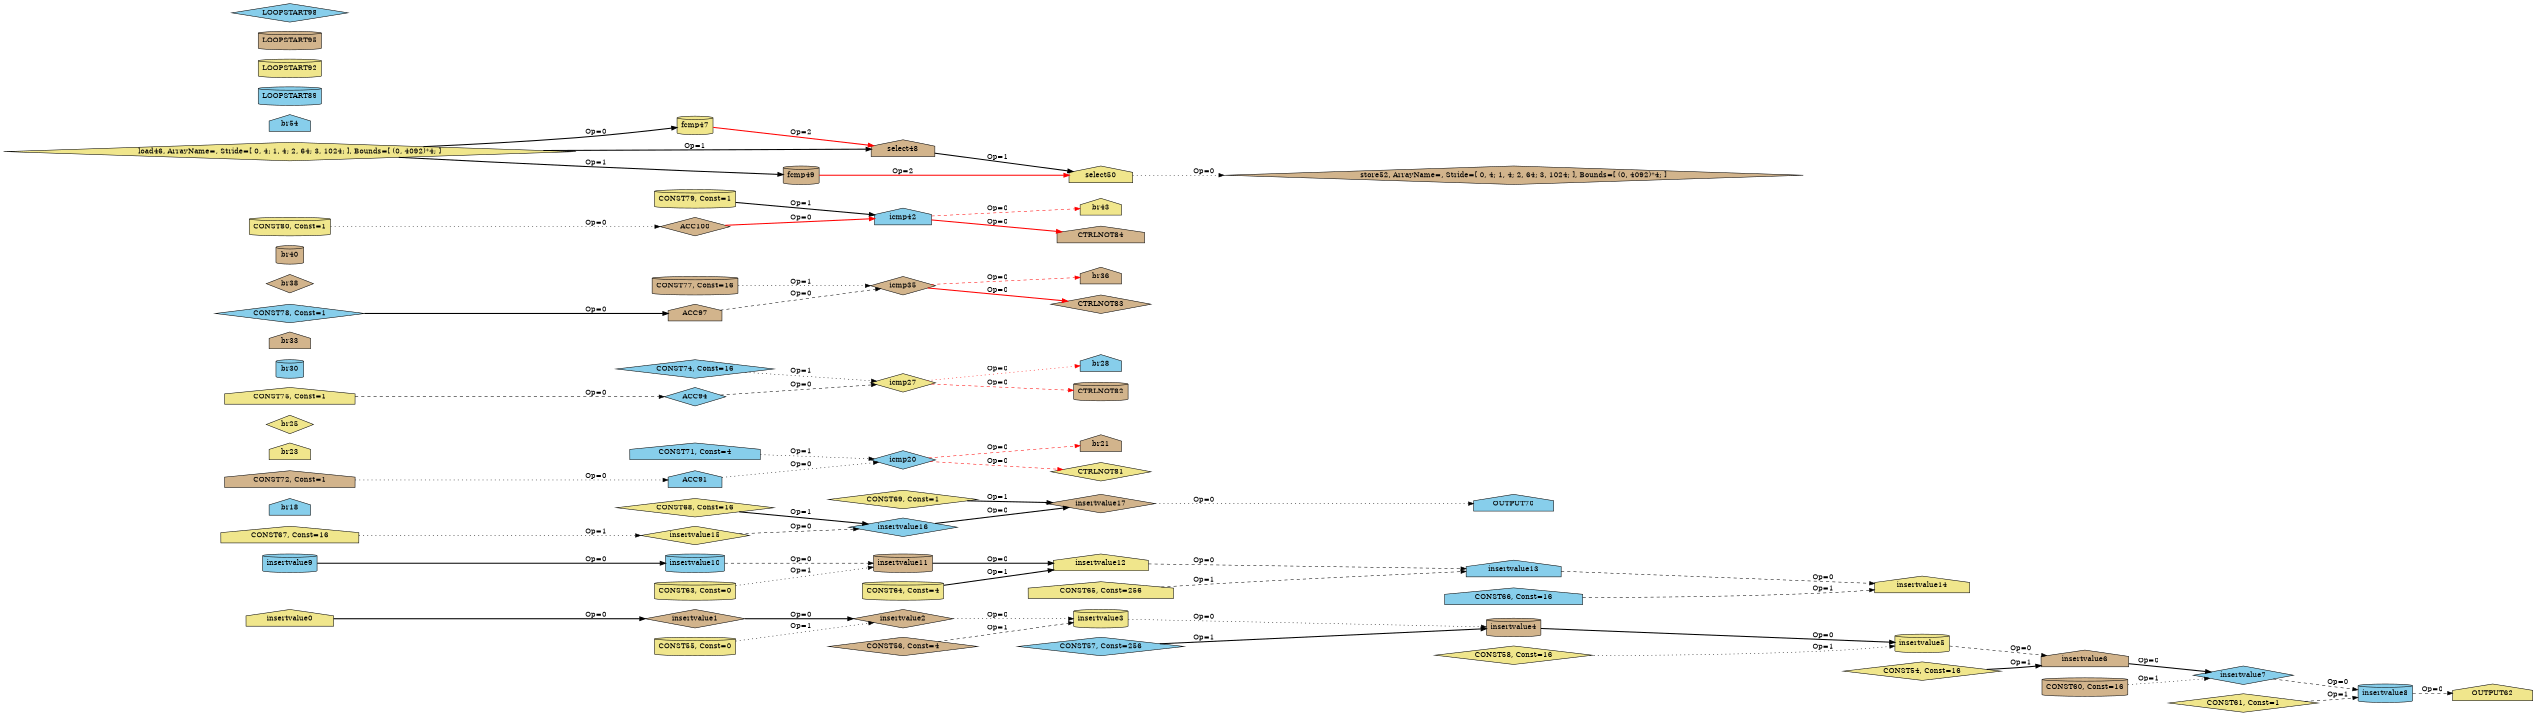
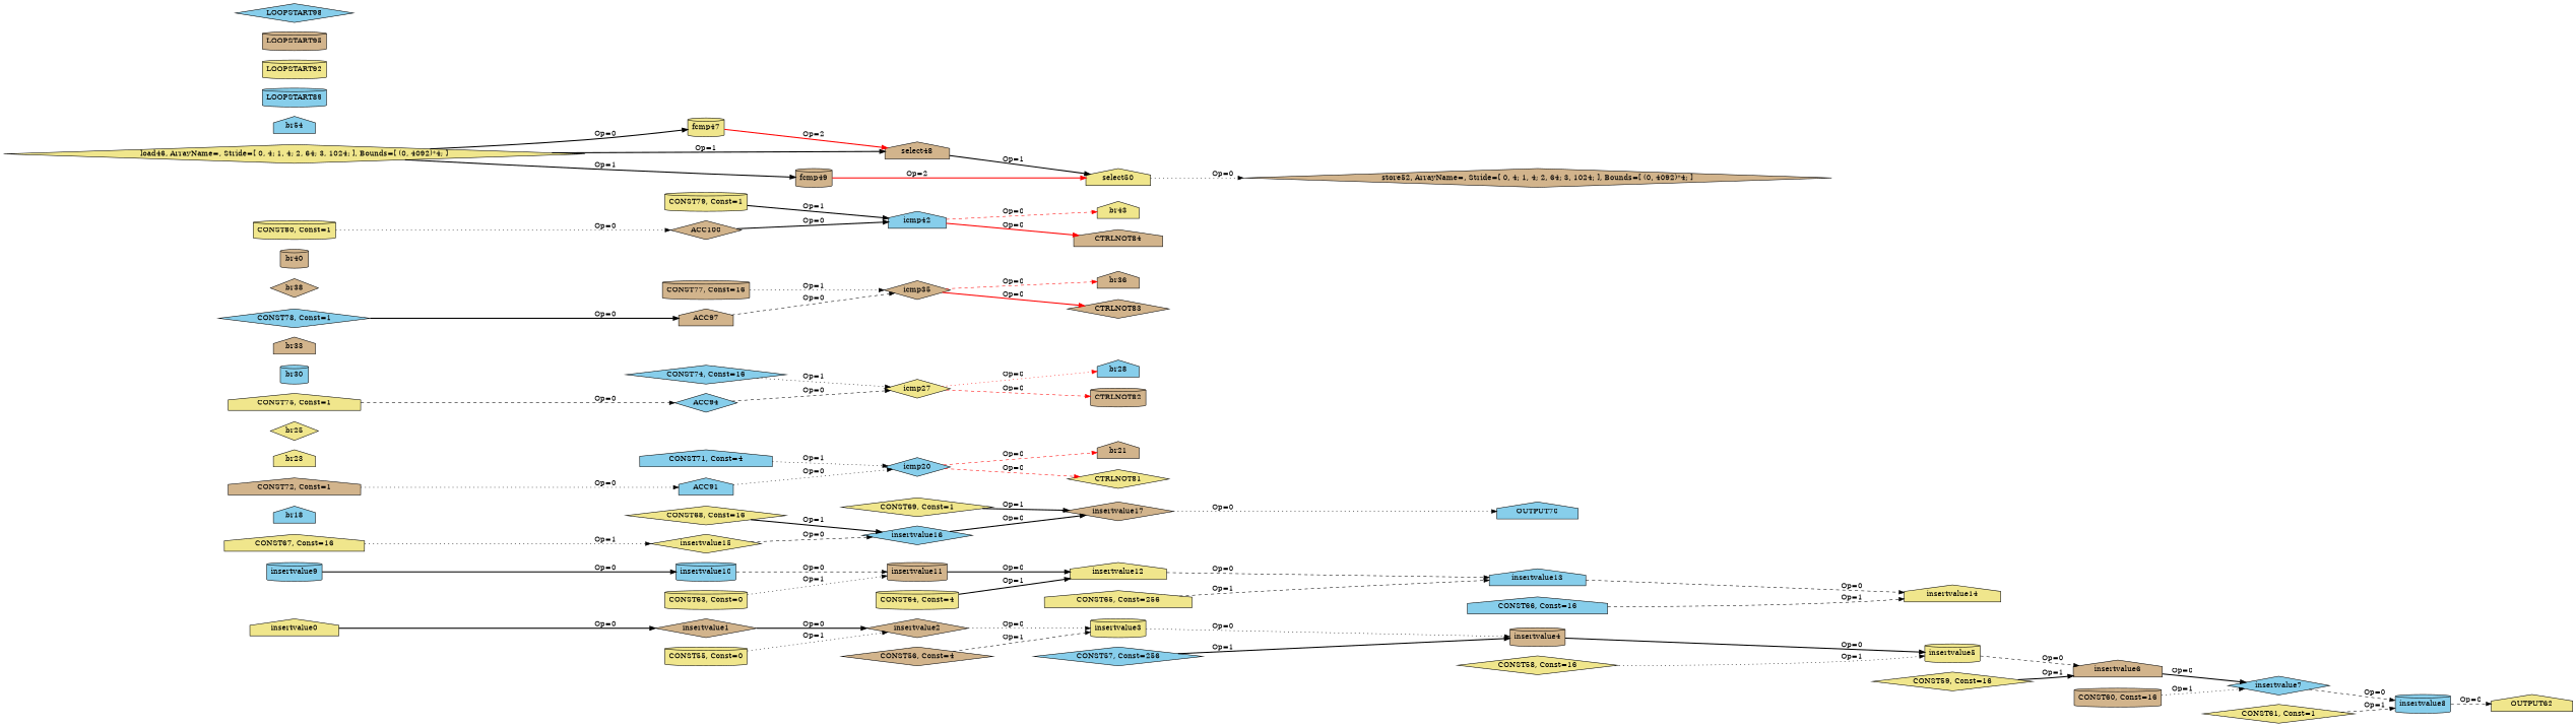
  digraph {
    rankdir=LR
    node [color=black fillcolor=khaki shape=house style=filled]
    edge [color=black style=bold]
    n1 [label=insertvalue0]
    n2 [fillcolor=tan label=insertvalue1 shape=diamond]
    n3 [fillcolor=tan label=insertvalue2 shape=diamond]
    n4 [label=insertvalue3 shape=cylinder]
    n5 [fillcolor=tan label=insertvalue4 shape=cylinder]
    n6 [label=insertvalue5 shape=cylinder]
    n7 [fillcolor=tan label=insertvalue6]
    n8 [fillcolor=skyblue label=insertvalue7 shape=diamond]
    n9 [fillcolor=skyblue label=insertvalue8 shape=cylinder]
    n10 [label=OUTPUT62]
    n11 [fillcolor=skyblue label=insertvalue9 shape=cylinder]
    n12 [fillcolor=skyblue label=insertvalue10 shape=cylinder]
    n13 [fillcolor=tan label=insertvalue11 shape=cylinder]
    n14 [label=insertvalue12]
    n15 [fillcolor=skyblue label=insertvalue13]
    n16 [label=insertvalue14]
    n17 [label=insertvalue15 shape=diamond]
    n18 [fillcolor=skyblue label=insertvalue16 shape=diamond]
    n19 [fillcolor=tan label=insertvalue17 shape=diamond]
    n20 [fillcolor=skyblue label=OUTPUT70]
    n21 [fillcolor=skyblue label=br18]
    n22 [fillcolor=skyblue label=icmp20 shape=diamond]
    n23 [fillcolor=tan label=br21]
    n24 [label=CTRLNOT81 shape=diamond]
    n25 [label=br23]
    n26 [label=br25 shape=diamond]
    n27 [label=icmp27 shape=diamond]
    n28 [fillcolor=skyblue label=br28]
    n29 [fillcolor=tan label=CTRLNOT82 shape=cylinder]
    n30 [fillcolor=skyblue label=br30 shape=cylinder]
    n31 [fillcolor=tan label=br33]
    n32 [fillcolor=tan label=icmp35 shape=diamond]
    n33 [fillcolor=tan label=br36]
    n34 [fillcolor=tan label=CTRLNOT83 shape=diamond]
    n35 [fillcolor=tan label=br38 shape=diamond]
    n36 [fillcolor=tan label=br40 shape=cylinder]
    n37 [fillcolor=skyblue label=icmp42]
    n38 [label=br43]
    n39 [fillcolor=tan label=CTRLNOT84]
    n40 [label="load46, ArrayName=, Stride=[ 0, 4; 1, 4; 2, 64; 3, 1024; ], Bounds=[ (0, 4092)*4; ]" shape=diamond]
    n41 [label=fcmp47 shape=cylinder]
    n42 [fillcolor=tan label=select48]
    n43 [fillcolor=tan label=fcmp49 shape=cylinder]
    n44 [label=select50]
    n45 [fillcolor=tan label="store52, ArrayName=, Stride=[ 0, 4; 1, 4; 2, 64; 3, 1024; ], Bounds=[ (0, 4092)*4; ]" shape=diamond]
    n46 [fillcolor=skyblue label=br54]
    n47 [label="CONST55, Const=0" shape=cylinder]
    n48 [fillcolor=tan label="CONST56, Const=4" shape=diamond]
    n49 [fillcolor=skyblue label="CONST57, Const=256" shape=diamond]
    n50 [label="CONST58, Const=16" shape=diamond]
-   n51 [label="CONST54, Const=16" shape=diamond]
+   n51 [label="CONST59, Const=16" shape=diamond]
    n52 [fillcolor=tan label="CONST60, Const=16" shape=cylinder]
    n53 [label="CONST61, Const=1" shape=diamond]
    n54 [label="CONST63, Const=0" shape=cylinder]
    n55 [label="CONST64, Const=4" shape=cylinder]
    n56 [label="CONST65, Const=256"]
    n57 [fillcolor=skyblue label="CONST66, Const=16"]
    n58 [label="CONST67, Const=16"]
    n59 [label="CONST68, Const=16" shape=diamond]
    n60 [label="CONST69, Const=1" shape=diamond]
    n61 [fillcolor=skyblue label="CONST71, Const=4"]
    n62 [fillcolor=tan label="CONST72, Const=1"]
    n63 [fillcolor=skyblue label=ACC91]
    n64 [fillcolor=skyblue label="CONST74, Const=16" shape=diamond]
    n65 [label="CONST75, Const=1"]
    n66 [fillcolor=skyblue label=ACC94 shape=diamond]
    n67 [fillcolor=tan label="CONST77, Const=16" shape=cylinder]
    n68 [fillcolor=skyblue label="CONST78, Const=1" shape=diamond]
    n69 [fillcolor=tan label=ACC97]
    n70 [label="CONST79, Const=1" shape=cylinder]
    n71 [label="CONST80, Const=1" shape=cylinder]
    n72 [fillcolor=tan label=ACC100 shape=diamond]
    n73 [fillcolor=skyblue label=LOOPSTART89 shape=cylinder]
    n74 [label=LOOPSTART92 shape=cylinder]
    n75 [fillcolor=tan label=LOOPSTART95 shape=cylinder]
    n76 [fillcolor=skyblue label=LOOPSTART98 shape=diamond]
    n1 -> n2 [label="Op=0"]
    n2 -> n3 [label="Op=0"]
    n3 -> n4 [label="Op=0" style=dotted]
    n4 -> n5 [label="Op=0" style=dotted]
    n5 -> n6 [label="Op=0"]
    n6 -> n7 [label="Op=0" style=dashed]
    n7 -> n8 [label="Op=0"]
    n8 -> n9 [label="Op=0" style=dashed]
    n9 -> n10 [label="Op=0" style=dashed]
    n11 -> n12 [label="Op=0"]
    n12 -> n13 [label="Op=0" style=dashed]
    n13 -> n14 [label="Op=0"]
    n14 -> n15 [label="Op=0" style=dashed]
    n15 -> n16 [label="Op=0" style=dashed]
    n17 -> n18 [label="Op=0" style=dashed]
    n18 -> n19 [label="Op=0"]
    n19 -> n20 [label="Op=0" style=dotted]
    n22 -> n23 [color=red label="Op=0" style=dashed]
    n22 -> n24 [color=red label="Op=0" style=dashed]
    n27 -> n28 [color=red label="Op=0" style=dotted]
    n27 -> n29 [color=red label="Op=0" style=dashed]
    n32 -> n33 [color=red label="Op=0" style=dashed]
    n32 -> n34 [color=red label="Op=0"]
    n37 -> n38 [color=red label="Op=0" style=dashed]
    n37 -> n39 [color=red label="Op=0"]
    n40 -> n41 [label="Op=0"]
    n40 -> n42 [label="Op=1"]
    n40 -> n43 [label="Op=1"]
    n41 -> n42 [color=red label="Op=2"]
    n42 -> n44 [label="Op=1"]
    n43 -> n44 [color=red label="Op=2"]
    n44 -> n45 [label="Op=0" style=dotted]
    n47 -> n3 [label="Op=1" style=dotted]
    n48 -> n4 [label="Op=1" style=dashed]
    n49 -> n5 [label="Op=1"]
    n50 -> n6 [label="Op=1" style=dotted]
    n51 -> n7 [label="Op=1"]
    n52 -> n8 [label="Op=1" style=dotted]
    n53 -> n9 [label="Op=1" style=dashed]
    n54 -> n13 [label="Op=1" style=dotted]
    n55 -> n14 [label="Op=1"]
    n56 -> n15 [label="Op=1" style=dashed]
    n57 -> n16 [label="Op=1" style=dashed]
    n58 -> n17 [label="Op=1" style=dotted]
    n59 -> n18 [label="Op=1"]
    n60 -> n19 [label="Op=1"]
    n61 -> n22 [label="Op=1" style=dotted]
    n62 -> n63 [label="Op=0" style=dotted]
    n63 -> n22 [label="Op=0" style=dotted]
    n64 -> n27 [label="Op=1" style=dotted]
    n65 -> n66 [label="Op=0" style=dashed]
    n66 -> n27 [label="Op=0" style=dashed]
    n67 -> n32 [label="Op=1" style=dotted]
    n68 -> n69 [label="Op=0"]
    n69 -> n32 [label="Op=0" style=dashed]
    n70 -> n37 [label="Op=1"]
    n71 -> n72 [label="Op=0" style=dotted]
-   n72 -> n37 [color=red label="Op=0"]
+   n72 -> n37 [label="Op=0"]
  }
